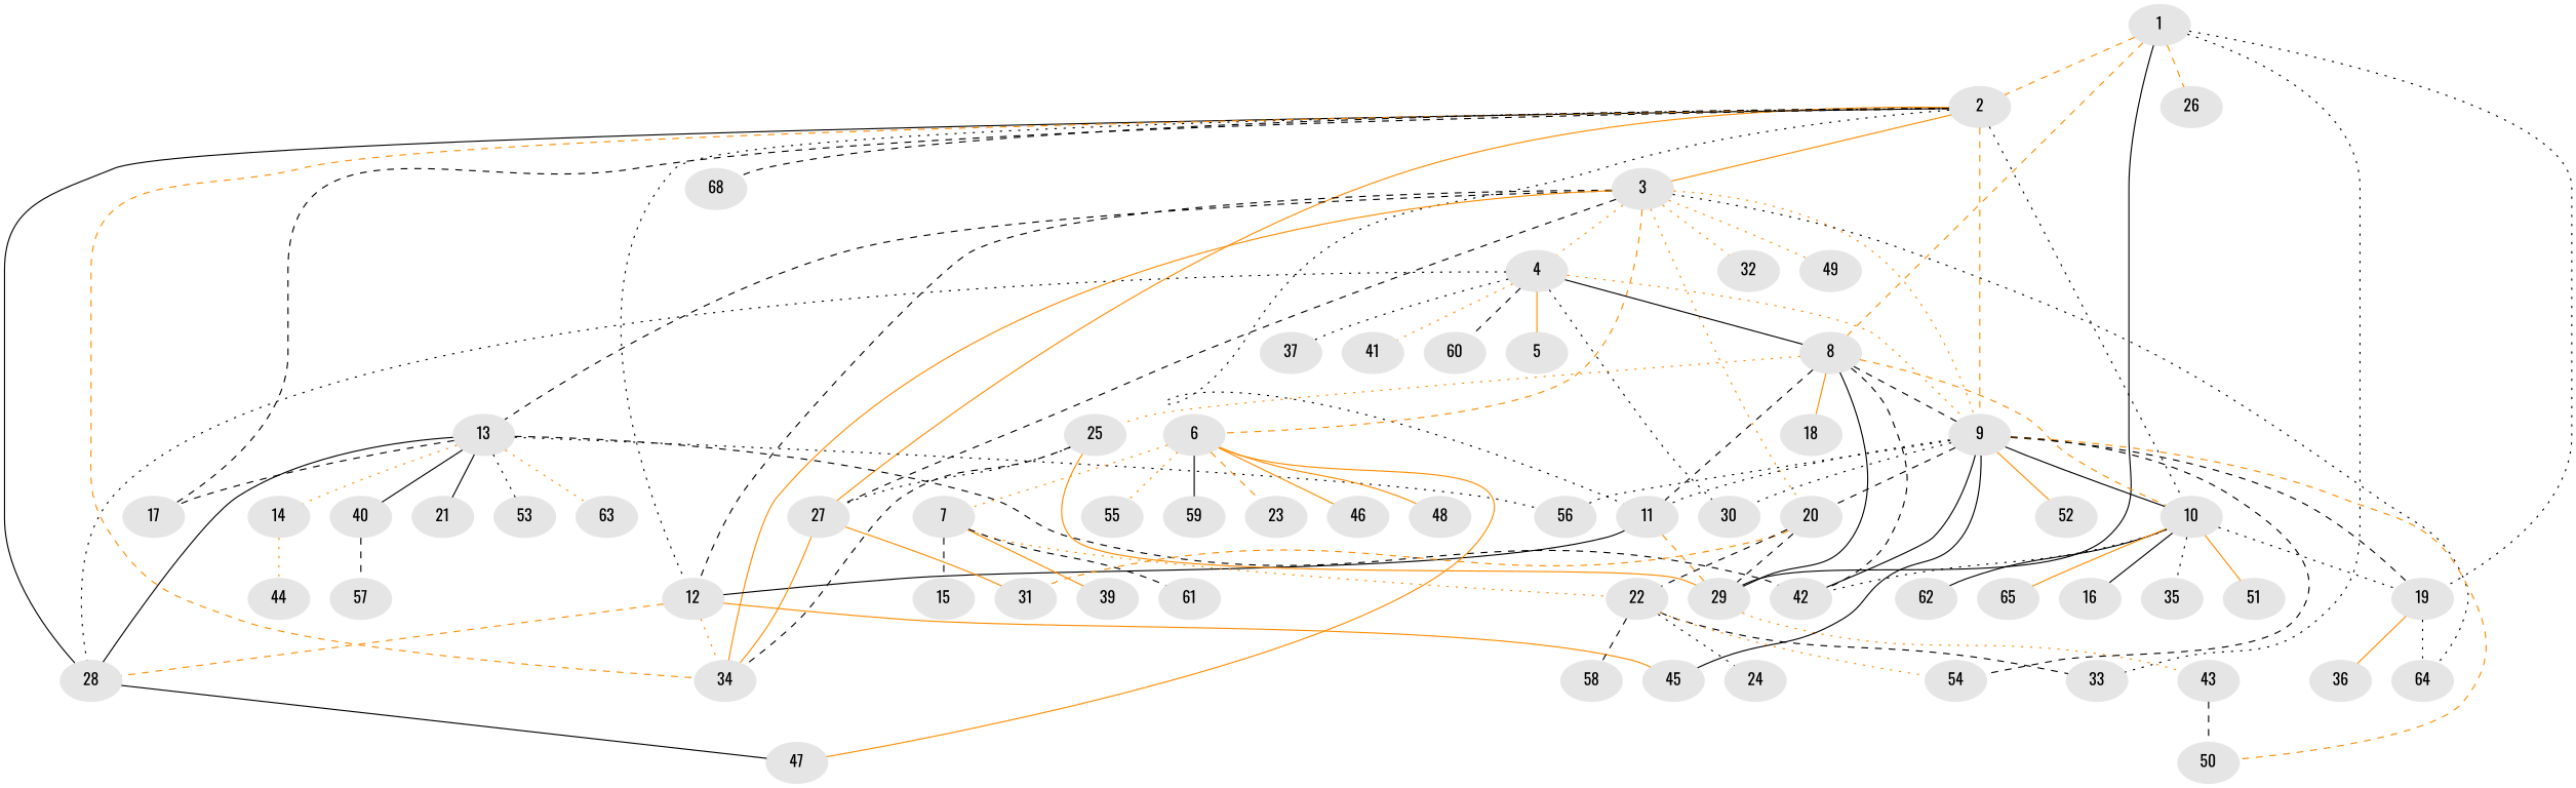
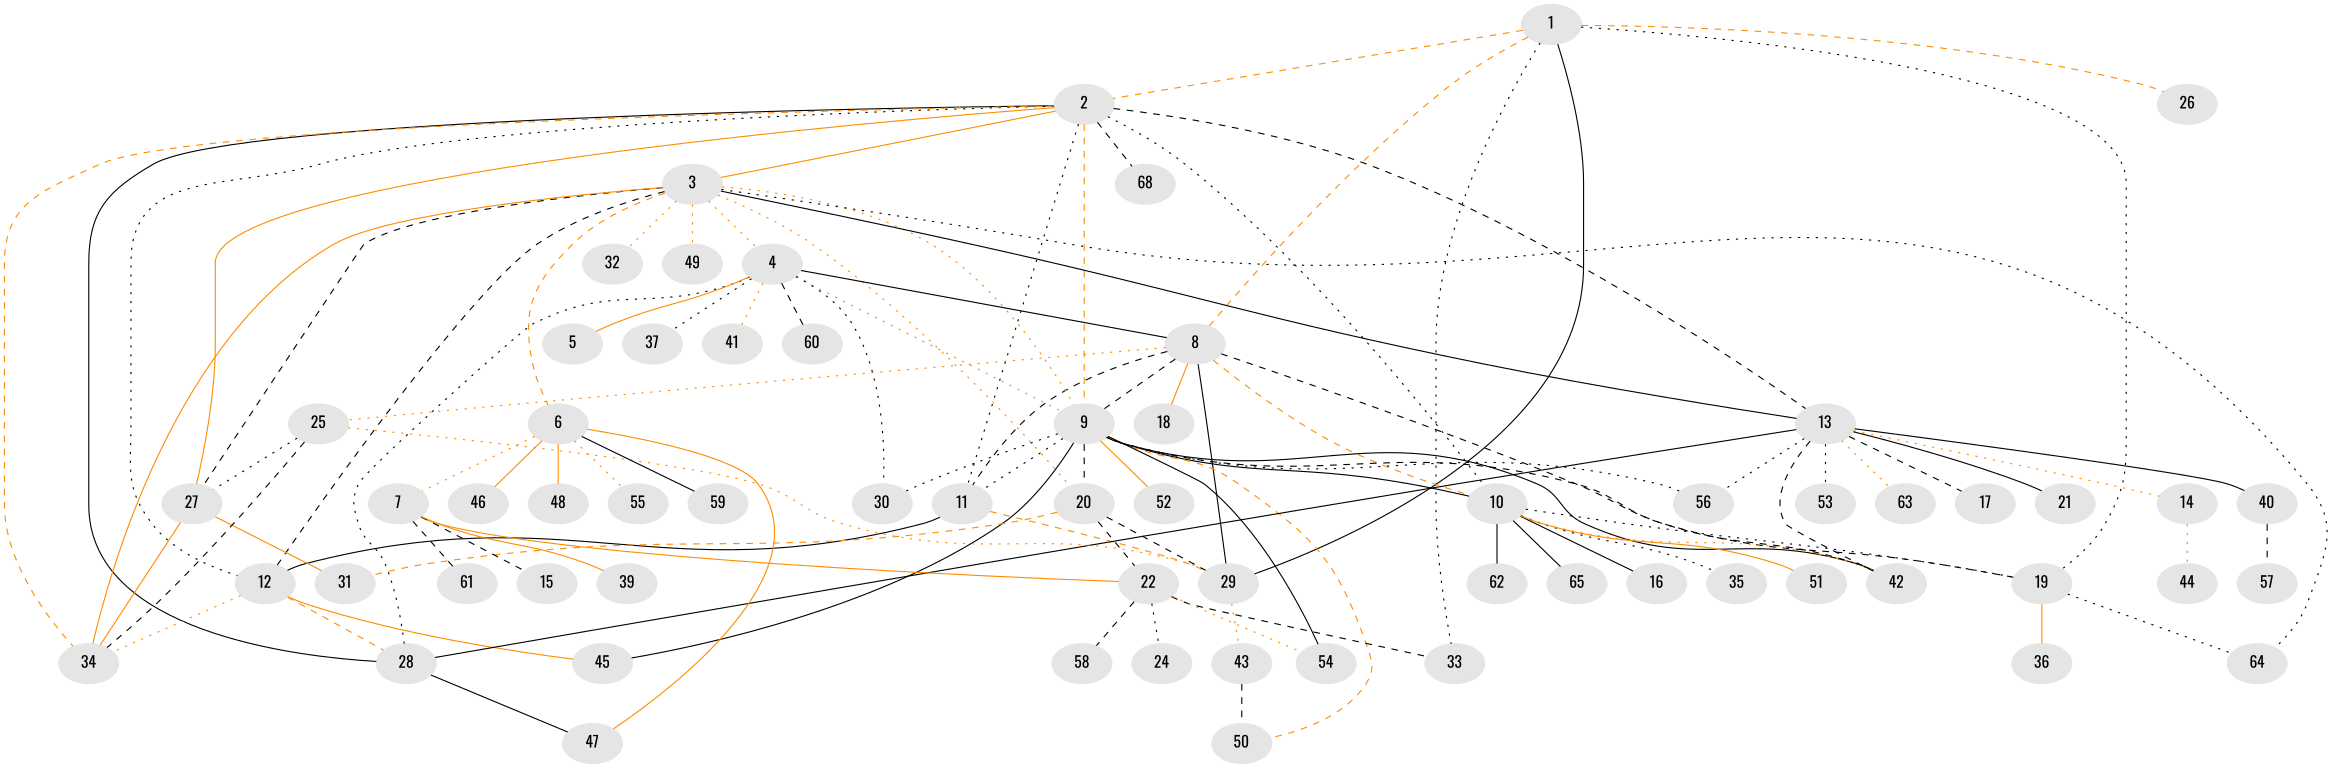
  graph {
    fontname=Oswald
    node [color=gray90 fontname=Oswald style=filled]
    edge [color=black fontname=Oswald style=dotted weight=1.0]
    1
    2
    8
    19
    26
    29
    33
    3
    9
    10
    11
    12
    13
    27
    28
    34
    n17 [label=68]
    18
    25
    42
    64
    36
    43
    4
    6
    20
    32
    49
    30
    45
    50
    52
    54
    56
    16
    35
    51
    62
    65
    14
    17
    21
    40
    53
    63
    31
    47
    5
    37
    41
    60
    7
-   23
    46
    48
    55
    59
    22
    15
    39
    61
    24
    58
    44
    57
    1 -- 2 [color=darkorange style=dashed]
    1 -- 8 [color=darkorange style=dashed]
    1 -- 19
    1 -- 26 [color=darkorange style=dashed]
    1 -- 29 [style=solid]
    1 -- 33
    2 -- 3 [color=darkorange style=solid]
    2 -- 9 [color=darkorange style=dashed weight=20.0]
    2 -- 10 [weight=2.0]
    2 -- 11
    2 -- 12
-   2 -- 17 [style=dashed]
+   2 -- 13 [style=dashed]
    2 -- 27 [color=darkorange style=solid]
    2 -- 28 [style=solid]
    2 -- 34 [color=darkorange style=dashed weight=2.0]
    2 -- n17 [style=dashed]
    8 -- 29 [style=solid weight=2.0]
    8 -- 9 [style=dashed]
    8 -- 10 [color=darkorange style=dashed]
    8 -- 11 [style=dashed]
    8 -- 18 [color=darkorange style=solid]
    8 -- 25 [color=darkorange]
    8 -- 42 [style=dashed]
    19 -- 64
    19 -- 36 [color=darkorange style=solid]
    29 -- 43 [color=darkorange]
    3 -- 9 [color=darkorange]
    3 -- 12 [style=dashed]
-   3 -- 13 [style=dashed]
+   3 -- 13 [style=solid]
    3 -- 27 [style=dashed weight=2.0]
    3 -- 34 [color=darkorange style=solid]
    3 -- 64
    3 -- 4 [color=darkorange]
    3 -- 6 [color=darkorange style=dashed]
    3 -- 20 [color=darkorange]
    3 -- 32 [color=darkorange]
    3 -- 49 [color=darkorange]
    9 -- 19 [style=dashed]
    9 -- 10 [style=solid]
    9 -- 11
    9 -- 42 [style=solid]
    9 -- 20 [style=dashed]
    9 -- 30
    9 -- 45 [style=solid]
    9 -- 50 [color=darkorange style=dashed]
    9 -- 52 [color=darkorange style=solid]
-   9 -- 54 [style=dashed]
+   9 -- 54 [style=solid]
    9 -- 56
    10 -- 19
-   10 -- 42
+   10 -- 42 [color=darkorange]
    10 -- 16 [style=solid]
    10 -- 35
    10 -- 51 [color=darkorange style=solid]
    10 -- 62 [style=solid]
-   10 -- 65 [color=darkorange style=solid]
+   10 -- 65 [style=solid]
    11 -- 29 [color=darkorange style=dashed]
    11 -- 12 [style=solid weight=3.0]
    12 -- 28 [color=darkorange style=dashed]
    12 -- 34 [color=darkorange]
    12 -- 45 [color=darkorange style=solid]
    13 -- 28 [style=solid]
    13 -- 42 [style=dashed]
    13 -- 56
    13 -- 14 [color=darkorange]
    13 -- 17 [style=dashed]
    13 -- 21 [style=solid]
    13 -- 40 [style=solid]
    13 -- 53
    13 -- 63 [color=darkorange]
    27 -- 34 [color=darkorange style=solid]
    27 -- 31 [color=darkorange style=solid]
    28 -- 47 [style=solid]
-   25 -- 29 [color=darkorange style=solid]
+   25 -- 29 [color=darkorange]
    25 -- 27
    25 -- 34 [style=dashed]
    43 -- 50 [style=dashed weight=2.0]
    4 -- 8 [style=solid]
    4 -- 9 [color=darkorange]
    4 -- 28
    4 -- 30
    4 -- 5 [color=darkorange style=solid]
    4 -- 37
    4 -- 41 [color=darkorange]
    4 -- 60 [style=dashed]
    6 -- 47 [color=darkorange style=solid]
    6 -- 7 [color=darkorange]
-   6 -- 23 [color=darkorange style=dashed]
    6 -- 46 [color=darkorange style=solid]
    6 -- 48 [color=darkorange style=solid]
    6 -- 55 [color=darkorange]
    6 -- 59 [style=solid]
    20 -- 29 [style=dashed]
    20 -- 31 [color=darkorange style=dashed]
    20 -- 22 [style=dashed]
    14 -- 44 [color=darkorange]
    40 -- 57 [style=dashed]
-   7 -- 22 [color=darkorange]
+   7 -- 22 [color=darkorange style=solid]
    7 -- 15 [style=dashed]
    7 -- 39 [color=darkorange style=solid]
    7 -- 61 [style=dashed]
    22 -- 33 [style=dashed]
    22 -- 54 [color=darkorange]
    22 -- 24
    22 -- 58 [style=dashed]
  }
